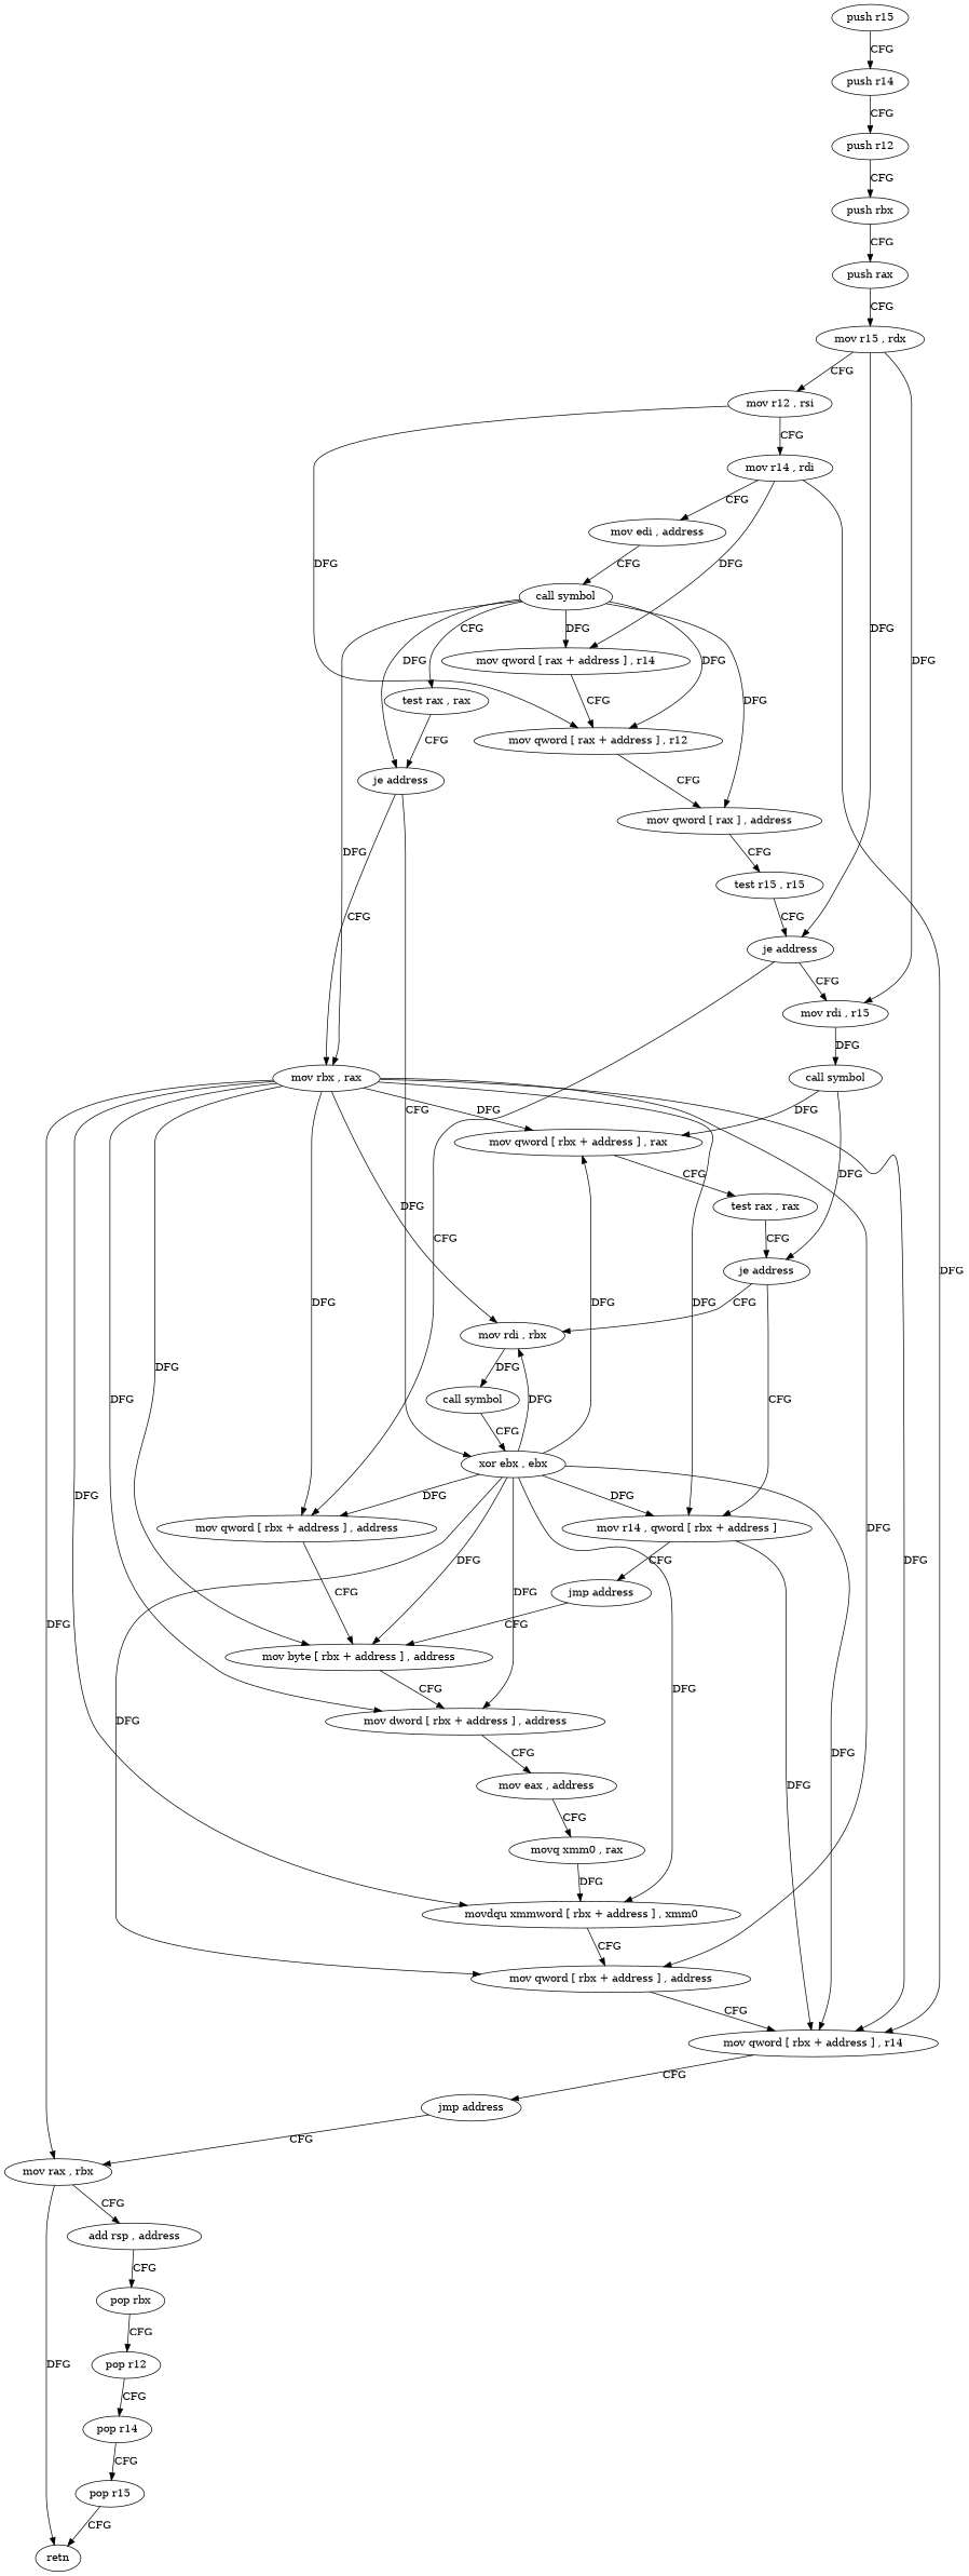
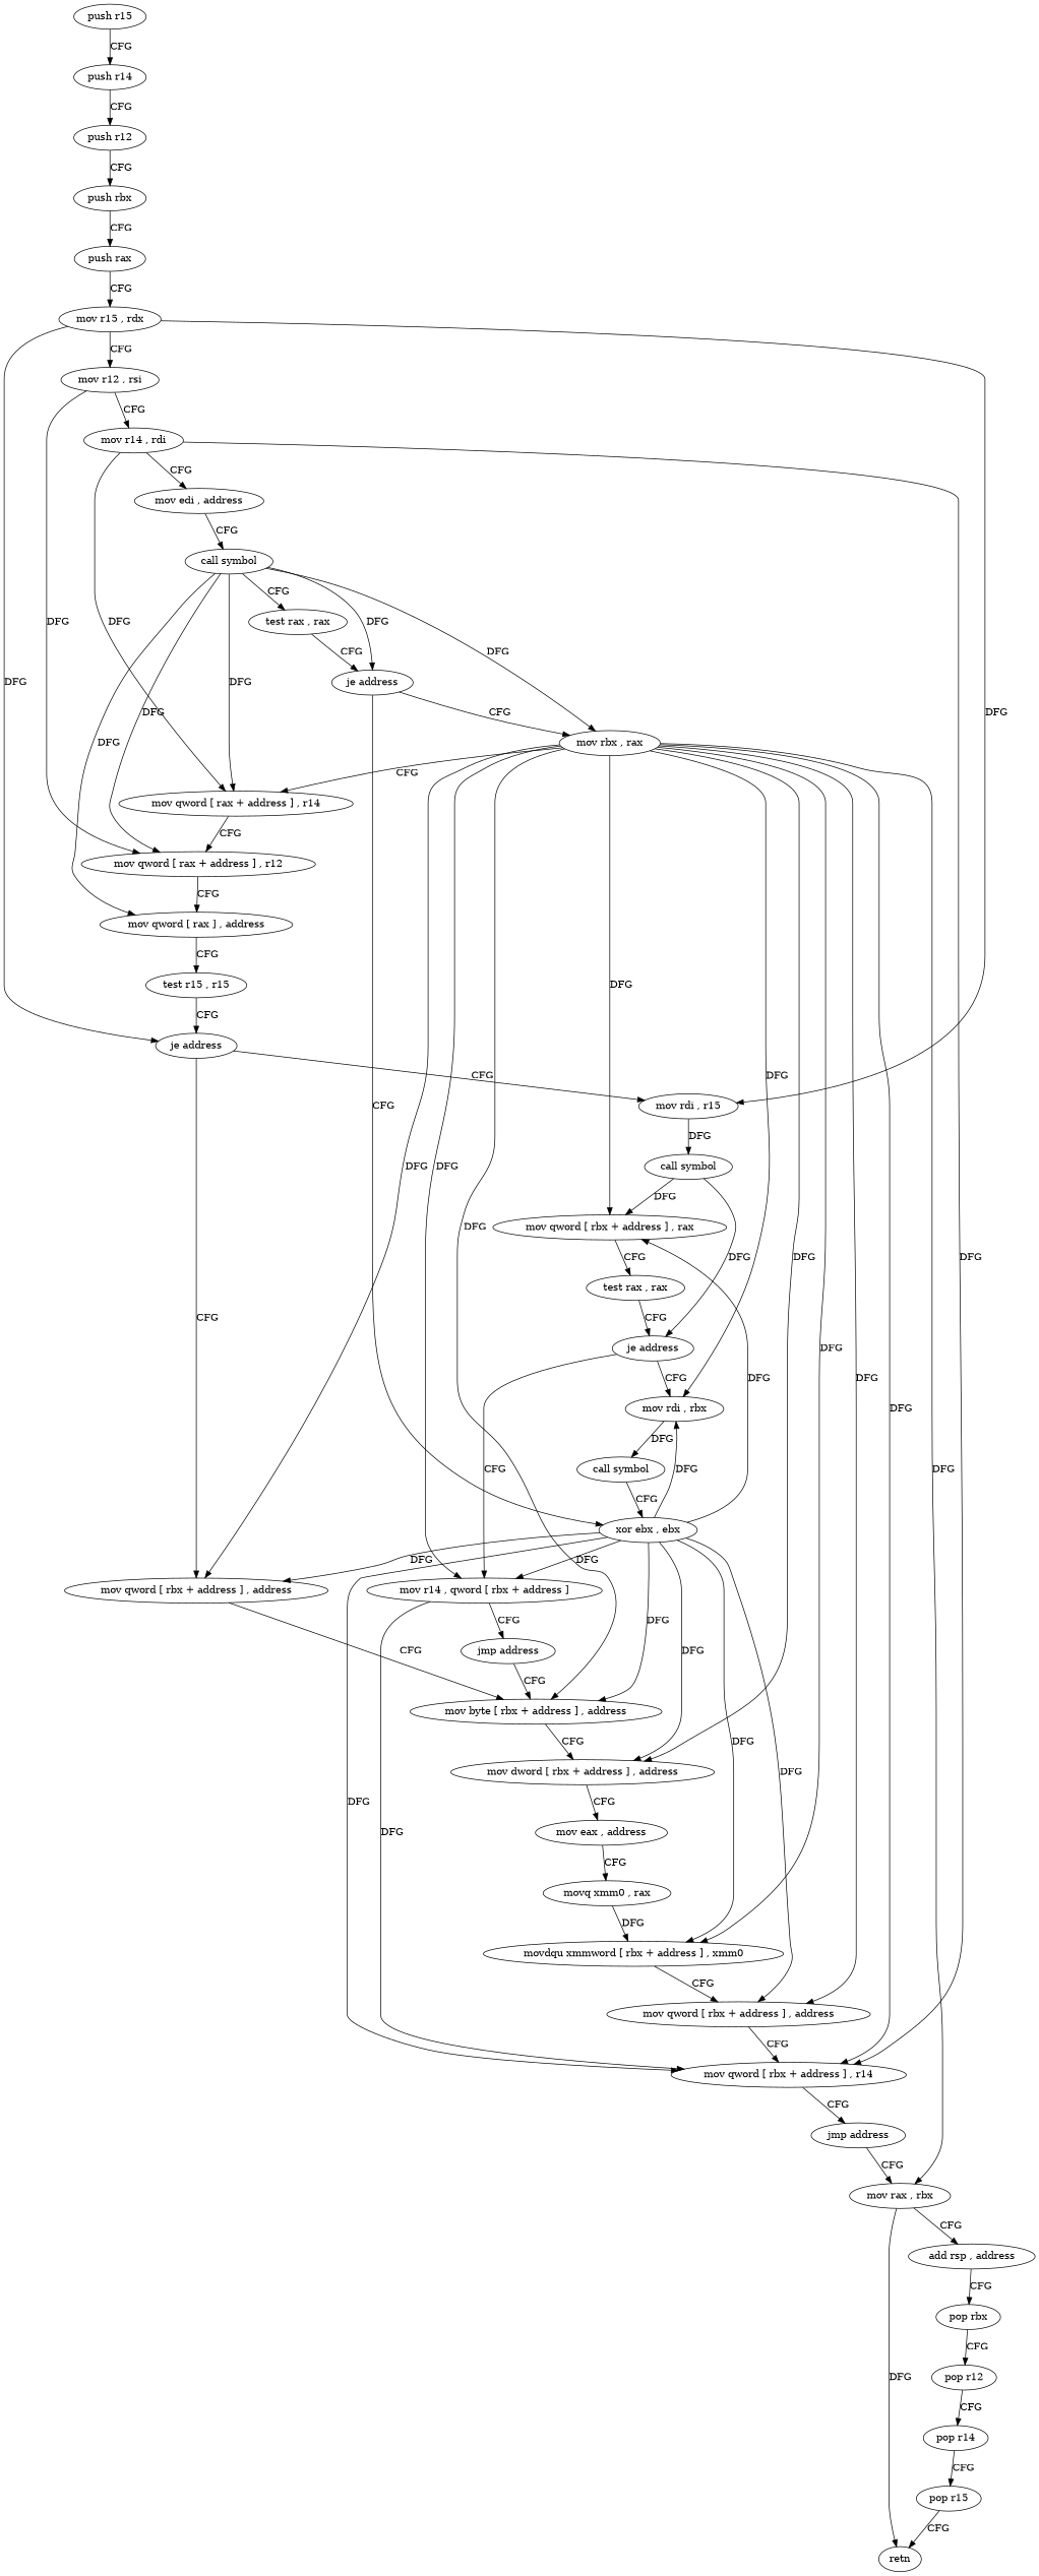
  digraph {
    n1 [label="push r15"]
    n2 [label="push r14"]
    n3 [label="push r12"]
    n4 [label="push rbx"]
    n5 [label="push rax"]
    n6 [label="mov r15 , rdx"]
    n7 [label="mov r12 , rsi"]
    n8 [label="je address"]
    n9 [label="mov rdi , r15"]
    n10 [label="mov r14 , rdi"]
    n11 [label="mov qword [ rax + address ] , r12"]
    n12 [label="mov qword [ rbx + address ] , address"]
    n13 [label="call symbol"]
    n14 [label="mov edi , address"]
    n15 [label="mov qword [ rax + address ] , r14"]
    n16 [label="mov qword [ rbx + address ] , r14"]
    n17 [label="mov qword [ rax ] , address"]
    n18 [label="call symbol"]
    n19 [label="jmp address"]
    n20 [label="test rax , rax"]
    n21 [label="je address"]
    n22 [label="mov rbx , rax"]
    n23 [label="xor ebx , ebx"]
    n24 [label="mov rax , rbx"]
    n25 [label="mov byte [ rbx + address ] , address"]
    n26 [label="mov qword [ rbx + address ] , rax"]
    n27 [label="mov rdi , rbx"]
    n28 [label="mov r14 , qword [ rbx + address ]"]
    n29 [label="mov dword [ rbx + address ] , address"]
    n30 [label="movdqu xmmword [ rbx + address ] , xmm0"]
    n31 [label="mov qword [ rbx + address ] , address"]
    n32 [label="test r15 , r15"]
    n33 [label="add rsp , address"]
    n34 [label=retn]
    n35 [label="test rax , rax"]
    n36 [label="call symbol"]
    n37 [label="jmp address"]
    n38 [label="mov eax , address"]
    n39 [label="pop rbx"]
    n40 [label="je address"]
    n41 [label="pop r12"]
    n42 [label="pop r14"]
    n43 [label="pop r15"]
    n44 [label="movq xmm0 , rax"]
    n1 -> n2 [label=CFG]
    n2 -> n3 [label=CFG]
    n3 -> n4 [label=CFG]
    n4 -> n5 [label=CFG]
    n5 -> n6 [label=CFG]
    n6 -> n7 [label=CFG]
    n6 -> n8 [label=DFG]
    n6 -> n9 [label=DFG]
    n7 -> n10 [label=CFG]
    n7 -> n11 [label=DFG]
    n8 -> n9 [label=CFG]
    n8 -> n12 [label=CFG]
    n9 -> n13 [label=DFG]
    n10 -> n14 [label=CFG]
    n10 -> n15 [label=DFG]
    n10 -> n16 [label=DFG]
    n11 -> n17 [label=CFG]
    n12 -> n25 [label=CFG]
    n13 -> n26 [label=DFG]
    n13 -> n40 [label=DFG]
    n14 -> n18 [label=CFG]
    n15 -> n11 [label=CFG]
    n16 -> n19 [label=CFG]
    n17 -> n32 [label=CFG]
    n18 -> n11 [label=DFG]
    n18 -> n15 [label=DFG]
    n18 -> n17 [label=DFG]
    n18 -> n20 [label=CFG]
    n18 -> n21 [label=DFG]
    n18 -> n22 [label=DFG]
    n19 -> n24 [label=CFG]
    n20 -> n21 [label=CFG]
    n21 -> n22 [label=CFG]
    n21 -> n23 [label=CFG]
    n22 -> n12 [label=DFG]
+   n22 -> n15 [label=CFG]
    n22 -> n16 [label=DFG]
    n22 -> n24 [label=DFG]
    n22 -> n25 [label=DFG]
    n22 -> n26 [label=DFG]
    n22 -> n27 [label=DFG]
    n22 -> n28 [label=DFG]
    n22 -> n29 [label=DFG]
    n22 -> n30 [label=DFG]
    n22 -> n31 [label=DFG]
    n23 -> n12 [label=DFG]
    n23 -> n16 [label=DFG]
    n23 -> n25 [label=DFG]
    n23 -> n26 [label=DFG]
    n23 -> n27 [label=DFG]
    n23 -> n28 [label=DFG]
    n23 -> n29 [label=DFG]
    n23 -> n30 [label=DFG]
    n23 -> n31 [label=DFG]
    n24 -> n33 [label=CFG]
    n24 -> n34 [label=DFG]
    n25 -> n29 [label=CFG]
    n26 -> n35 [label=CFG]
    n27 -> n36 [label=DFG]
    n28 -> n16 [label=DFG]
    n28 -> n37 [label=CFG]
    n29 -> n38 [label=CFG]
    n30 -> n31 [label=CFG]
    n31 -> n16 [label=CFG]
    n32 -> n8 [label=CFG]
    n33 -> n39 [label=CFG]
    n35 -> n40 [label=CFG]
    n36 -> n23 [label=CFG]
    n37 -> n25 [label=CFG]
    n38 -> n44 [label=CFG]
    n39 -> n41 [label=CFG]
    n40 -> n27 [label=CFG]
    n40 -> n28 [label=CFG]
    n41 -> n42 [label=CFG]
    n42 -> n43 [label=CFG]
    n43 -> n34 [label=CFG]
    n44 -> n30 [label=DFG]
  }
